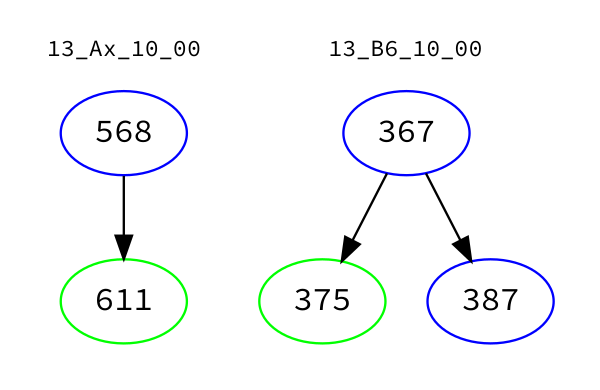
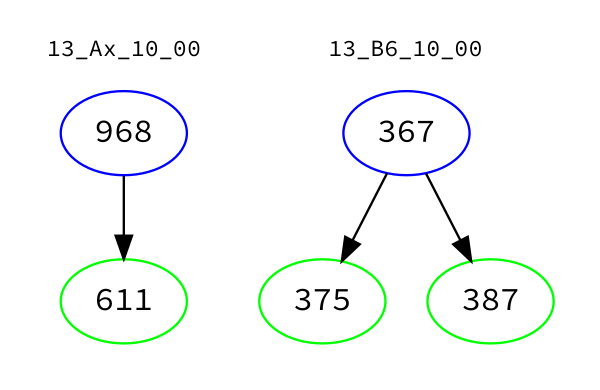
  digraph {
    fontname="Source Code Pro"
    node [color=blue fontname="Source Code Pro"]
    edge [color=black fontname="Source Code Pro"]
-   n1 [label=568]
+   n1 [label=968]
    n2 [color=green label=611]
    n3 [label=367]
    n4 [color=green label=375]
-   n5 [label=387]
+   n5 [color=green label=387]
    subgraph cluster_1 {
      color=white
      fontsize=10
      label="13_Ax_10_00"
      n1
      n2
    }
    subgraph cluster_2 {
      color=white
      fontsize=10
      label="13_B6_10_00"
      n3
      n4
      n5
    }
    n1 -> n2
    n3 -> n4
    n3 -> n5
  }
